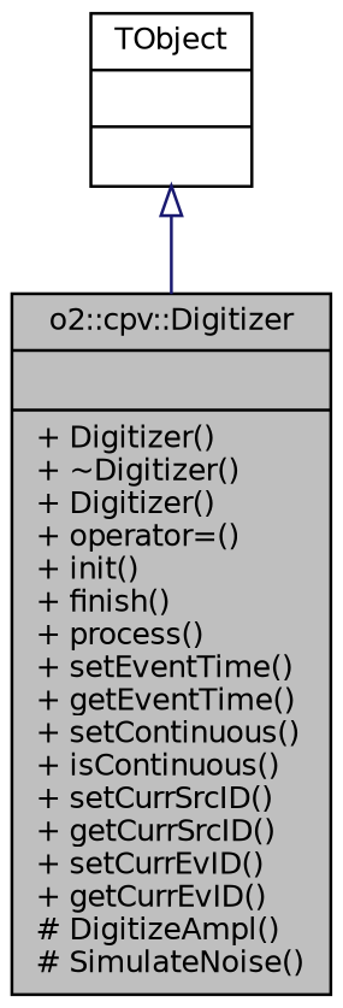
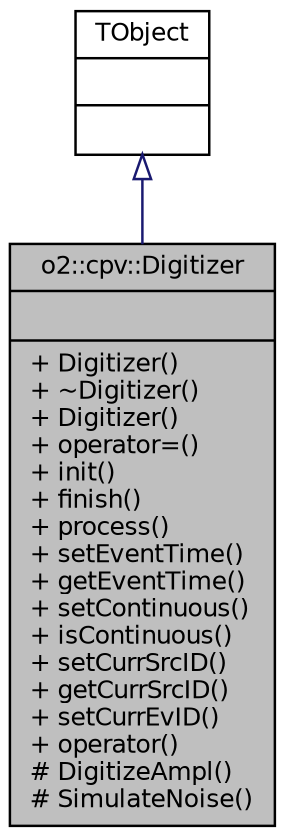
  digraph {
    node [color=black fontname=Helvetica fontsize=10 shape=record]
-   n1 [fillcolor=grey75 fontcolor=black height=0.2 label="{o2::cpv::Digitizer\n||+ Digitizer()\l+ ~Digitizer()\l+ Digitizer()\l+ operator=()\l+ init()\l+ finish()\l+ process()\l+ setEventTime()\l+ getEventTime()\l+ setContinuous()\l+ isContinuous()\l+ setCurrSrcID()\l+ getCurrSrcID()\l+ setCurrEvID()\l+ getCurrEvID()\l# DigitizeAmpl()\l# SimulateNoise()\l}" style=filled width=0.4]
+   n1 [fillcolor=grey75 fontcolor=black height=0.2 label="{o2::cpv::Digitizer\n||+ Digitizer()\l+ ~Digitizer()\l+ Digitizer()\l+ operator=()\l+ init()\l+ finish()\l+ process()\l+ setEventTime()\l+ getEventTime()\l+ setContinuous()\l+ isContinuous()\l+ setCurrSrcID()\l+ getCurrSrcID()\l+ setCurrEvID()\l+ operator()\l# DigitizeAmpl()\l# SimulateNoise()\l}" style=filled width=0.4]
    n2 [height=0.2 label="{TObject\n||}" width=0.4]
    n2 -> n1 [arrowtail=onormal color=midnightblue dir=back fontname=Helvetica fontsize=10 labelfontname=Helvetica labelfontsize=10 style=solid]
  }
